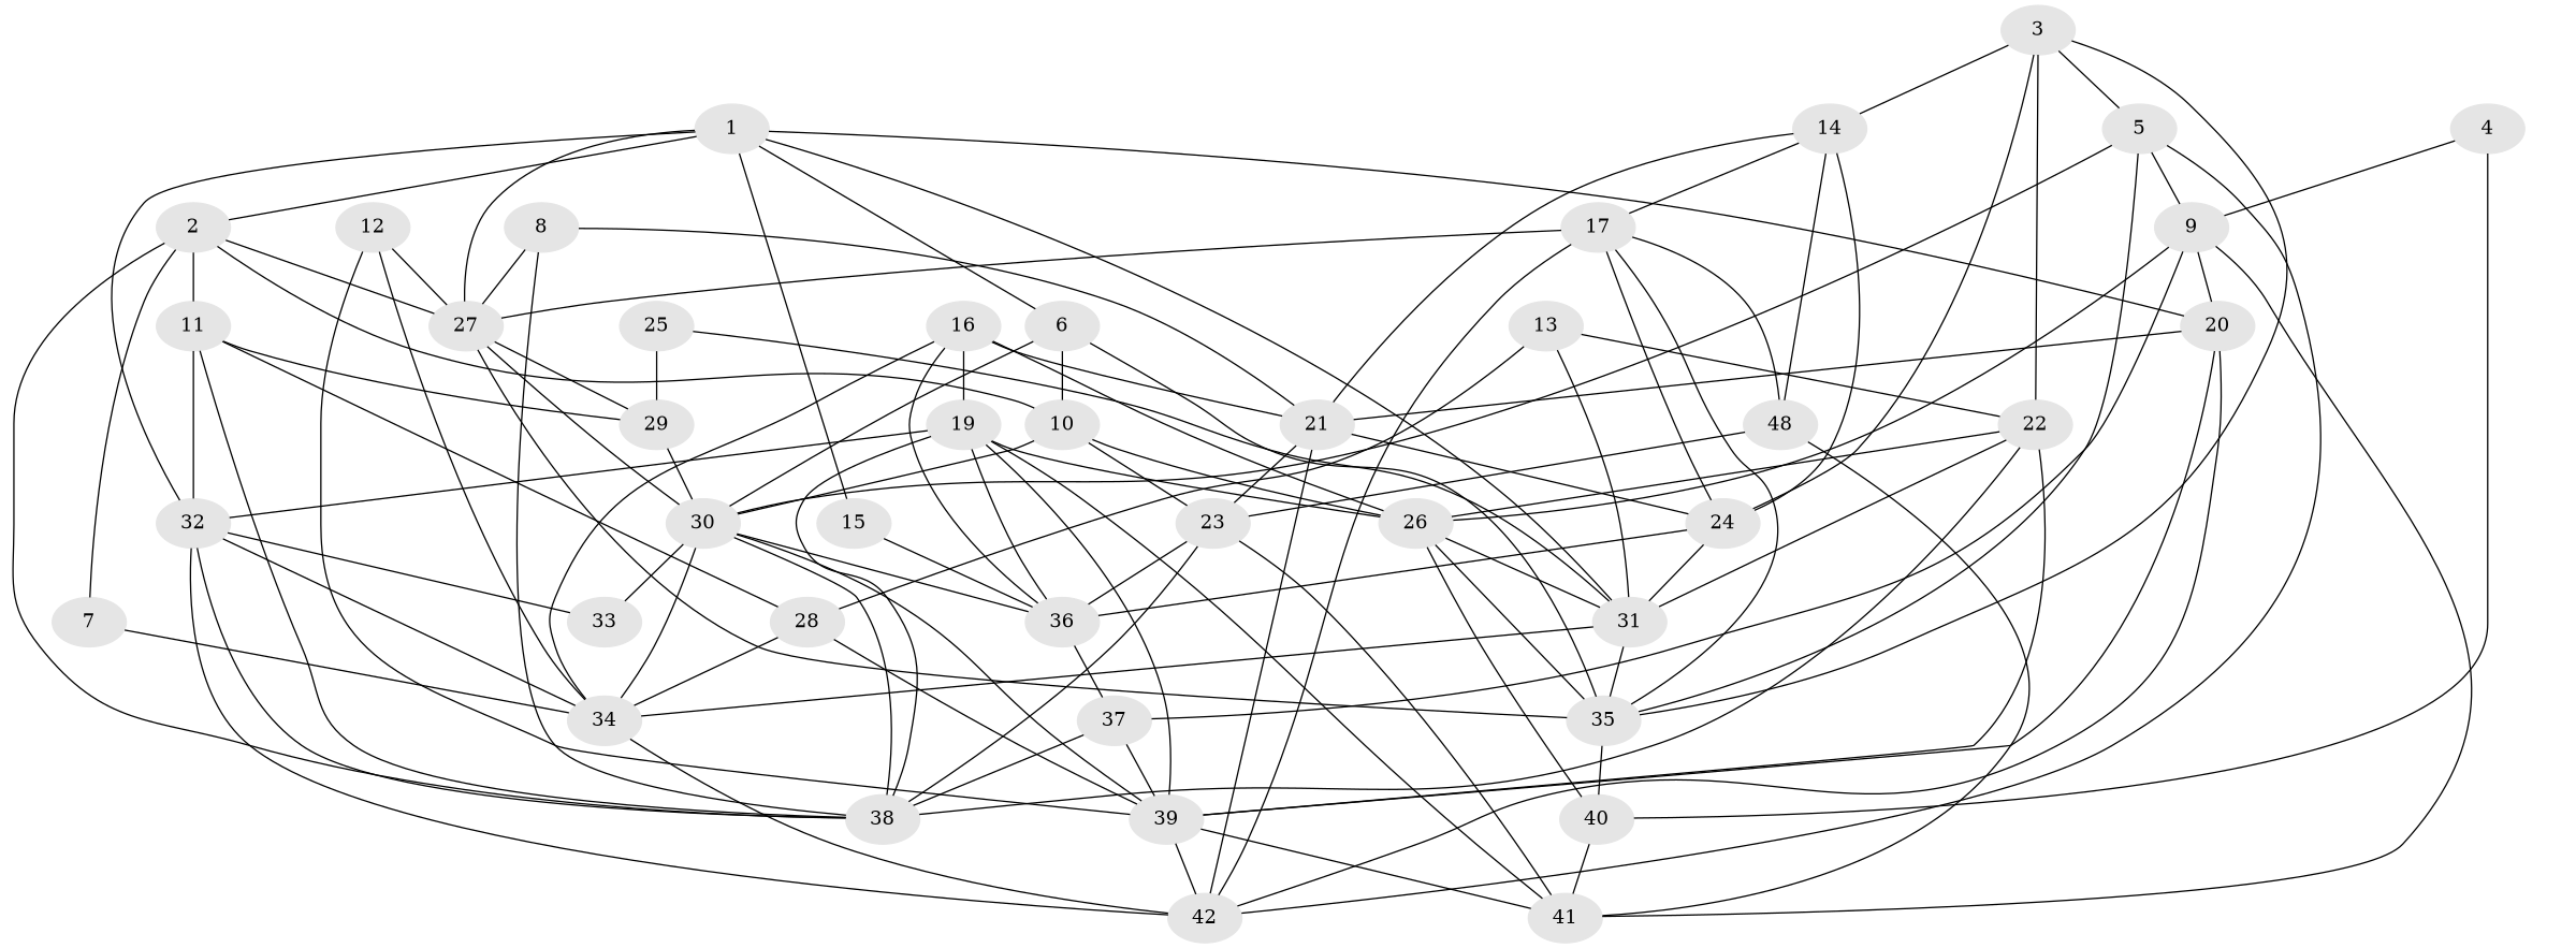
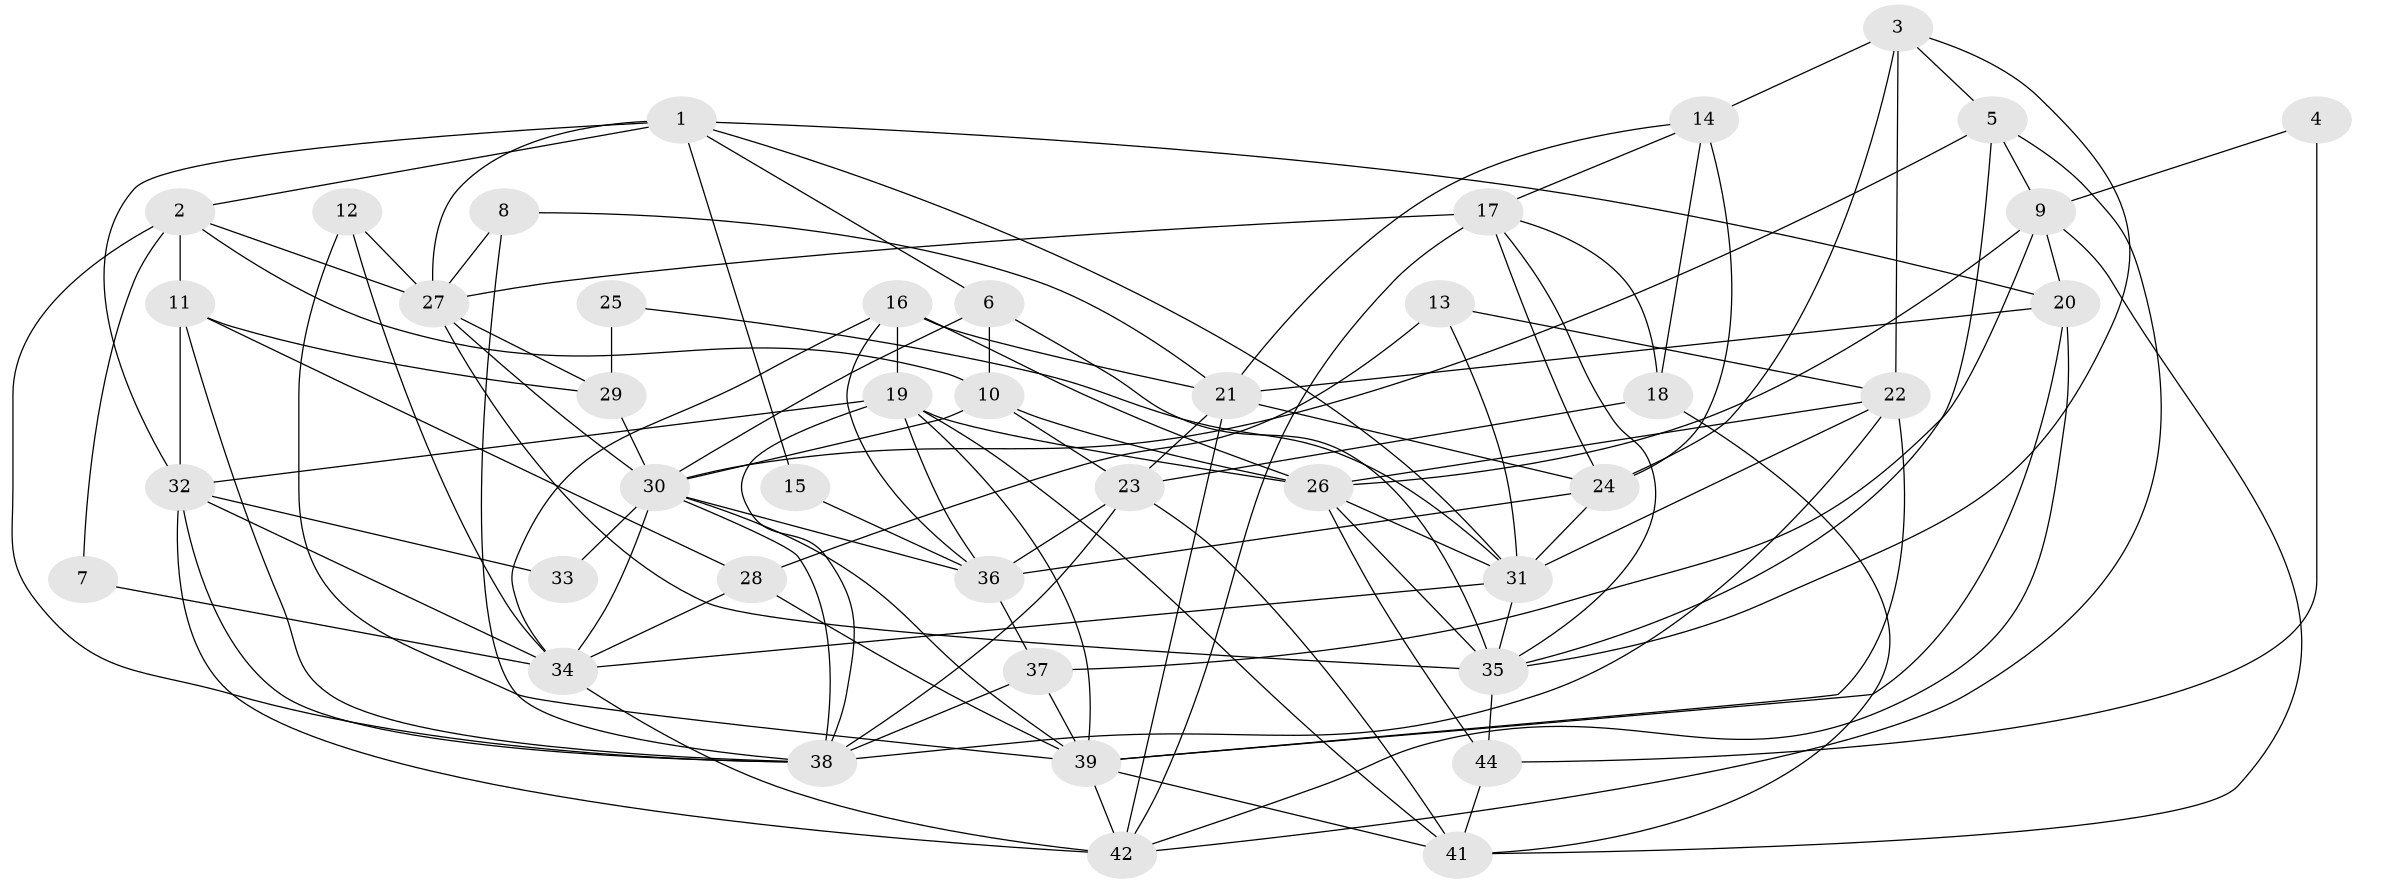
  graph {
    node [color=gray90 style=filled]
    edge [weight=1.0]
    1
    2
    6
    15
    20
    27
    31
    32
    7
    10
    11
    38
    35
    30
    36
    42
    21
    39
    29
    34
    33
    26
    23
    28
    3
    5
    14
    22
    24
    9
    17
-   18 [label=48]
-   40
+   18
+   40 [label=44]
    4
    37
    41
    8
    12
    13
    16
    19
    25
    1 -- 2
    1 -- 6
    1 -- 15
    1 -- 20
    1 -- 27
    1 -- 31
    1 -- 32
    2 -- 27
    2 -- 7
    2 -- 10
    2 -- 11 [weight=2.0]
    2 -- 38
    6 -- 10
    6 -- 35
    6 -- 30
    15 -- 36
    20 -- 42
    20 -- 21
    20 -- 39
    27 -- 35
    27 -- 30
    27 -- 29
    31 -- 35
    31 -- 34
    32 -- 38
    32 -- 42 [weight=2.0]
    32 -- 34
    32 -- 33
    7 -- 34
    10 -- 30
    10 -- 26
    10 -- 23
    11 -- 32
    11 -- 38
    11 -- 29
    11 -- 28
    35 -- 40
    30 -- 38 [weight=2.0]
    30 -- 36
    30 -- 39
    30 -- 34
    30 -- 33
    36 -- 37
    21 -- 42
    21 -- 23
    21 -- 24
    39 -- 42 [weight=2.0]
    39 -- 41
    29 -- 30
    34 -- 42
    26 -- 31
    26 -- 35
    26 -- 40
    23 -- 38
    23 -- 36
    23 -- 41
    28 -- 39
    28 -- 34
    3 -- 35
    3 -- 5
    3 -- 14
    3 -- 22
    3 -- 24
    5 -- 35
    5 -- 30
    5 -- 42 [weight=2.0]
    5 -- 9
    14 -- 21
    14 -- 24
    14 -- 17
    14 -- 18
    22 -- 31
    22 -- 38
    22 -- 39
    22 -- 26
    24 -- 31
    24 -- 36
    9 -- 20
    9 -- 26
    9 -- 37
    9 -- 41
    17 -- 27
    17 -- 35
    17 -- 42
    17 -- 24
    17 -- 18
    18 -- 23
    18 -- 41
    40 -- 41
    4 -- 9
    4 -- 40
    37 -- 38
    37 -- 39
    8 -- 27
    8 -- 38
    8 -- 21
    12 -- 27
    12 -- 39
    12 -- 34
    13 -- 31
    13 -- 28
    13 -- 22
    16 -- 36
    16 -- 21
    16 -- 34
    16 -- 26
    16 -- 19
    19 -- 32
    19 -- 38
    19 -- 36
    19 -- 39
    19 -- 26
    19 -- 41
    25 -- 31
    25 -- 29
  }
